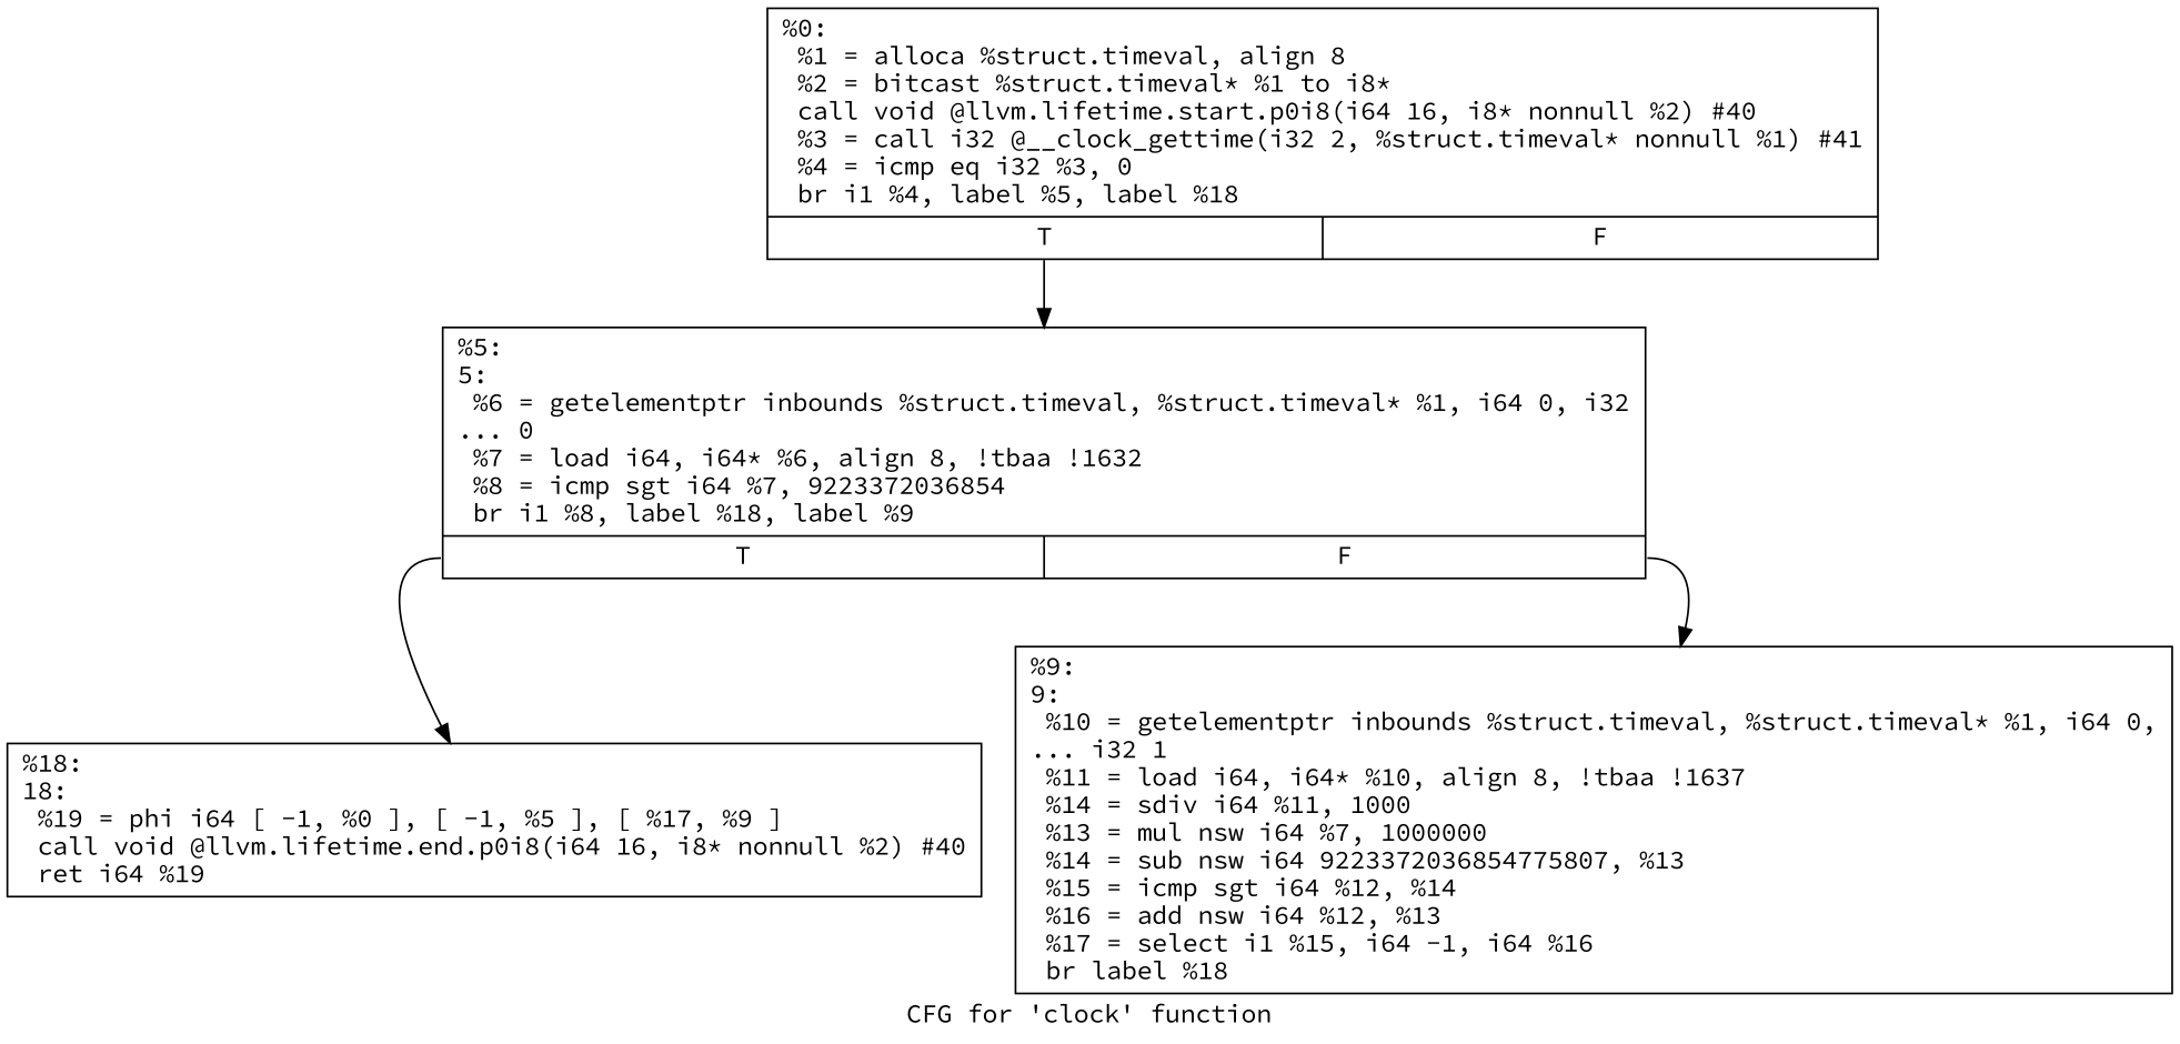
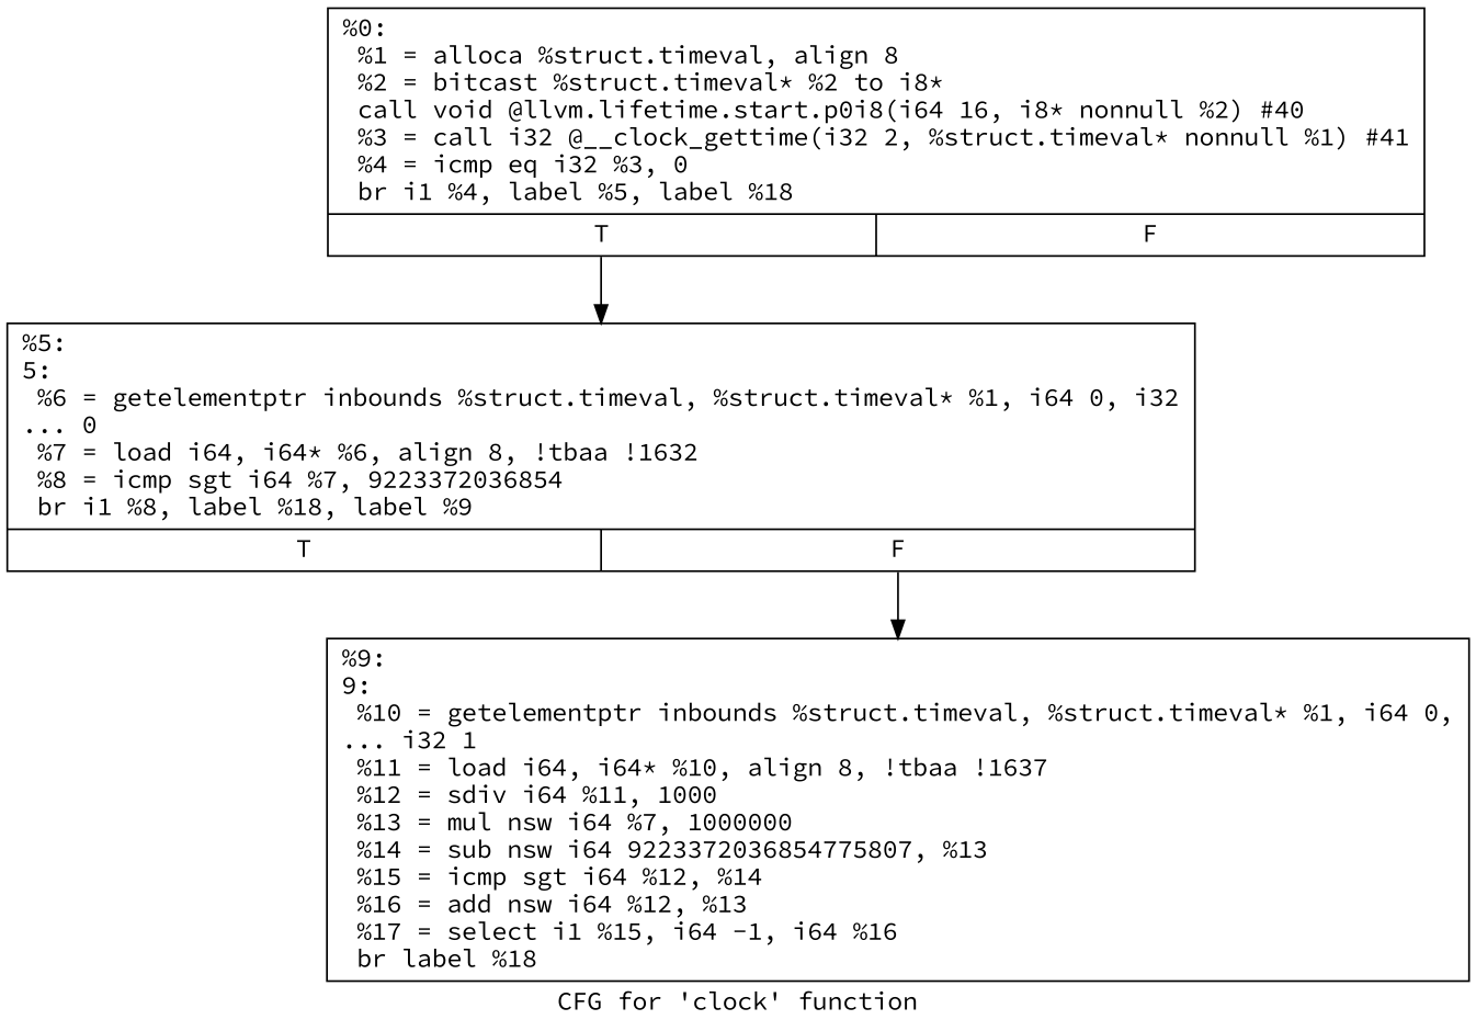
  digraph {
    fontname="Source Code Pro"
    label="CFG for 'clock' function"
    node [fontname="Source Code Pro" shape=record]
    edge [fontname="Source Code Pro" tailport=s0]
-   n1 [label="{%0:\l  %1 = alloca %struct.timeval, align 8\l  %2 = bitcast %struct.timeval* %1 to i8*\l  call void @llvm.lifetime.start.p0i8(i64 16, i8* nonnull %2) #40\l  %3 = call i32 @__clock_gettime(i32 2, %struct.timeval* nonnull %1) #41\l  %4 = icmp eq i32 %3, 0\l  br i1 %4, label %5, label %18\l|{<s0>T|<s1>F}}"]
+   n1 [label="{%0:\l  %1 = alloca %struct.timeval, align 8\l  %2 = bitcast %struct.timeval* %2 to i8*\l  call void @llvm.lifetime.start.p0i8(i64 16, i8* nonnull %2) #40\l  %3 = call i32 @__clock_gettime(i32 2, %struct.timeval* nonnull %1) #41\l  %4 = icmp eq i32 %3, 0\l  br i1 %4, label %5, label %18\l|{<s0>T|<s1>F}}"]
    n2 [label="{%5:\l5:                                                \l  %6 = getelementptr inbounds %struct.timeval, %struct.timeval* %1, i64 0, i32\l... 0\l  %7 = load i64, i64* %6, align 8, !tbaa !1632\l  %8 = icmp sgt i64 %7, 9223372036854\l  br i1 %8, label %18, label %9\l|{<s0>T|<s1>F}}"]
-   n3 [label="{%18:\l18:                                               \l  %19 = phi i64 [ -1, %0 ], [ -1, %5 ], [ %17, %9 ]\l  call void @llvm.lifetime.end.p0i8(i64 16, i8* nonnull %2) #40\l  ret i64 %19\l}"]
-   n4 [label="{%9:\l9:                                                \l  %10 = getelementptr inbounds %struct.timeval, %struct.timeval* %1, i64 0,\l... i32 1\l  %11 = load i64, i64* %10, align 8, !tbaa !1637\l  %14 = sdiv i64 %11, 1000\l  %13 = mul nsw i64 %7, 1000000\l  %14 = sub nsw i64 9223372036854775807, %13\l  %15 = icmp sgt i64 %12, %14\l  %16 = add nsw i64 %12, %13\l  %17 = select i1 %15, i64 -1, i64 %16\l  br label %18\l}"]
+   n4 [label="{%9:\l9:                                                \l  %10 = getelementptr inbounds %struct.timeval, %struct.timeval* %1, i64 0,\l... i32 1\l  %11 = load i64, i64* %10, align 8, !tbaa !1637\l  %12 = sdiv i64 %11, 1000\l  %13 = mul nsw i64 %7, 1000000\l  %14 = sub nsw i64 9223372036854775807, %13\l  %15 = icmp sgt i64 %12, %14\l  %16 = add nsw i64 %12, %13\l  %17 = select i1 %15, i64 -1, i64 %16\l  br label %18\l}"]
    n1 -> n2
-   n2 -> n3
    n2 -> n4 [tailport=s1]
  }
